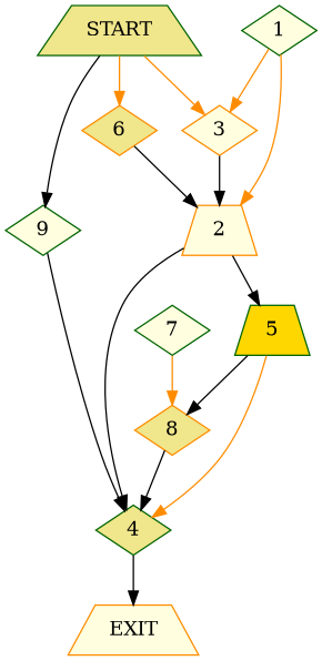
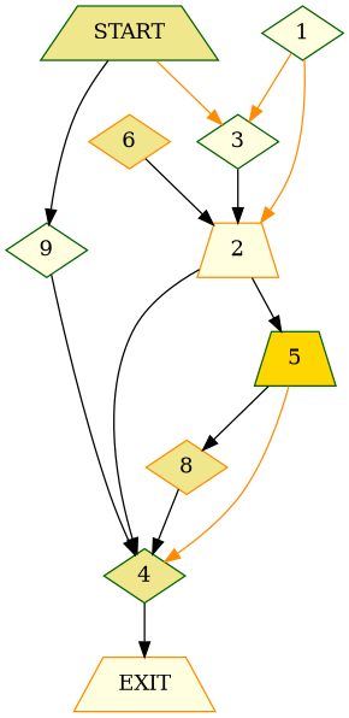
  digraph {
    node [color=darkgreen fillcolor=lightyellow shape=diamond style=filled]
    edge [color=black]
    n1 [fillcolor=khaki label=START shape=trapezium]
    6 [color=darkorange fillcolor=khaki]
    9
-   3 [color=darkorange]
+   3
    2 [color=darkorange shape=trapezium]
    1
    4 [fillcolor=khaki]
    n8 [color=darkorange label=EXIT shape=trapezium]
    5 [fillcolor=gold shape=trapezium]
    8 [color=darkorange fillcolor=khaki]
-   7
-   n1 -> 6 [color=darkorange]
    n1 -> 9
    n1 -> 3 [color=darkorange]
    6 -> 2
    9 -> 4
    3 -> 2
    2 -> 4
    2 -> 5
    1 -> 3 [color=darkorange]
    1 -> 2 [color=darkorange]
    4 -> n8
    5 -> 4 [color=darkorange]
    5 -> 8
    8 -> 4
-   7 -> 8 [color=darkorange]
  }
